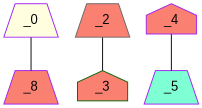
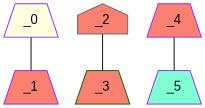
  graph {
    fontname="Liberation Sans"
    node [color=purple fillcolor=salmon fontname="Liberation Sans" shape=trapezium style=filled]
    edge [fontname="Liberation Sans"]
    _0 [fillcolor=lightyellow x=0.95381 y=2.95839]
-   _1 [x=1.00778 y=0.592141 label=_8]
-   _2 [color=gray40 x=1.99776 y=0.719934]
-   _3 [color=darkgreen shape=house x=2.03124 y=2.9492]
-   _4 [shape=house x=0.823175 y=1.78894]
+   _1 [x=1.00778 y=0.592141]
+   _2 [color=gray40 shape=house x=1.99776 y=0.719934]
+   _3 [color=darkgreen x=2.03124 y=2.9492]
+   _4 [x=0.823175 y=1.78894]
    _5 [fillcolor=aquamarine x=2.3577 y=1.73416]
    _0 -- _1
    _2 -- _3
    _4 -- _5
  }
